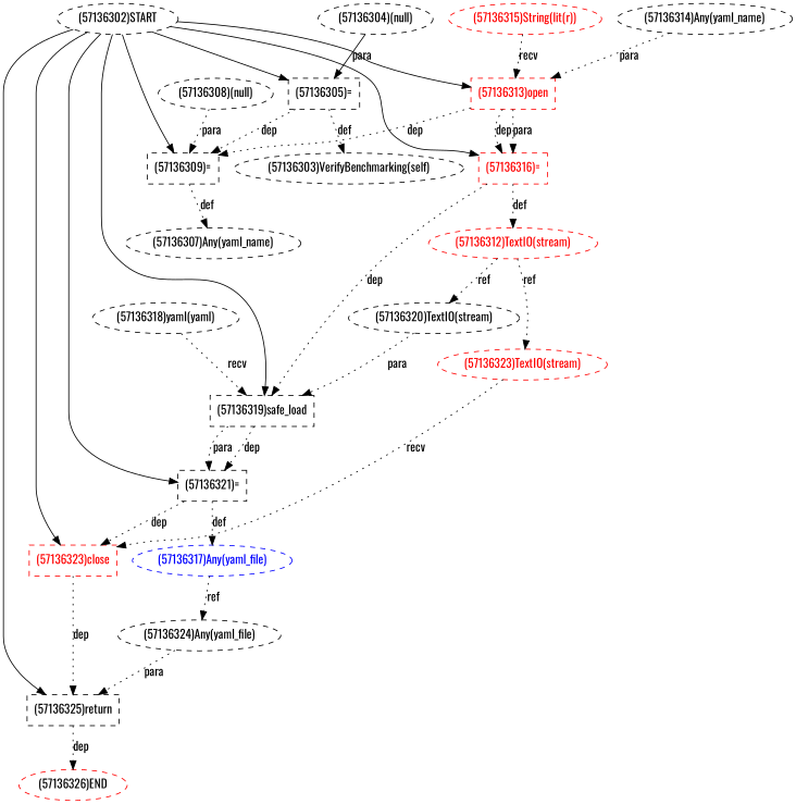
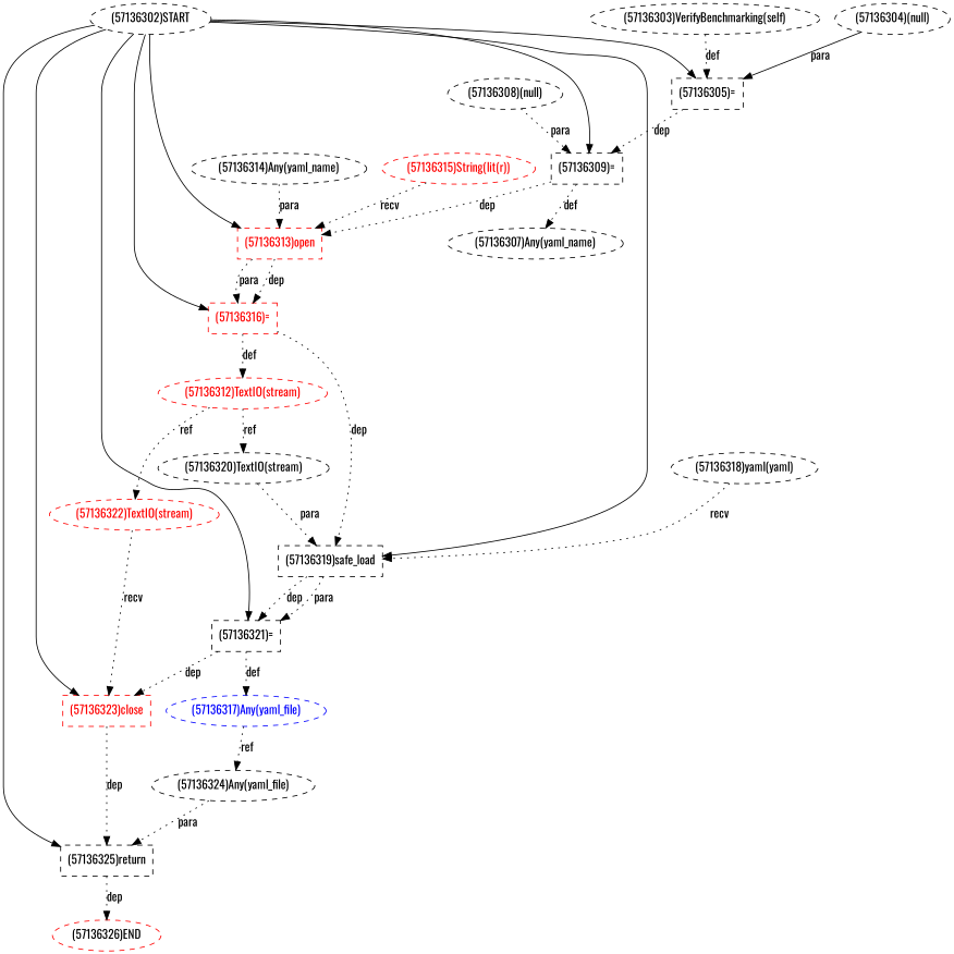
  digraph {
    fontname=Oswald
    node [fontname=Oswald shape=ellipse style=dashed]
    edge [fontname=Oswald style=dotted]
    n1 [label="(57136309)=" shape=box]
    n2 [color=red fontcolor=red label="(57136313)open" shape=box]
    n3 [label="(57136307)Any(yaml_name)"]
    n4 [color=red fontcolor=red label="(57136316)=" shape=box]
    n5 [label="(57136319)safe_load" shape=box]
    n6 [label="(57136321)=" shape=box]
    n7 [color=blue fontcolor=blue label="(57136317)Any(yaml_file)"]
    n8 [color=red fontcolor=red label="(57136323)close" shape=box]
    n9 [label="(57136324)Any(yaml_file)"]
    n10 [label="(57136325)return" shape=box]
    n11 [color=red fontcolor=red label="(57136312)TextIO(stream)"]
    n12 [label="(57136302)START" shape=""]
    n13 [label="(57136305)=" shape=box]
    n14 [label="(57136303)VerifyBenchmarking(self)"]
    n15 [color=red label="(57136326)END" shape=""]
-   n16 [color=red fontcolor=red label="(57136323)TextIO(stream)"]
+   n16 [color=red fontcolor=red label="(57136322)TextIO(stream)"]
    n17 [label="(57136318)yaml(yaml)"]
    n18 [label="(57136320)TextIO(stream)"]
    n19 [label="(57136308)(null)"]
    n20 [label="(57136314)Any(yaml_name)"]
    n21 [label="(57136304)(null)"]
    n22 [color=red fontcolor=red label="(57136315)String(lit(r))"]
-   n2 -> n1 [label=dep]
+   n1 -> n2 [label=dep]
    n1 -> n3 [label=def]
    n2 -> n4 [label=dep]
    n2 -> n4 [label=para]
    n4 -> n5 [label=dep]
    n4 -> n11 [label=def]
    n5 -> n6 [label=dep]
    n5 -> n6 [label=para]
    n6 -> n7 [label=def]
    n6 -> n8 [label=dep]
    n7 -> n9 [label=ref]
    n8 -> n10 [label=dep]
    n9 -> n10 [label=para]
    n10 -> n15 [label=dep]
    n11 -> n16 [label=ref]
    n11 -> n18 [label=ref]
    n12 -> n1 [style=solid]
    n12 -> n2 [style=solid]
    n12 -> n4 [style=solid]
    n12 -> n5 [style=solid]
    n12 -> n6 [style=solid]
    n12 -> n8 [style=solid]
    n12 -> n10 [style=solid]
    n12 -> n13 [style=solid]
    n13 -> n1 [label=dep]
-   n13 -> n14 [label=def]
+   n14 -> n13 [label=def]
    n16 -> n8 [label=recv]
    n17 -> n5 [label=recv]
    n18 -> n5 [label=para]
    n19 -> n1 [label=para]
    n20 -> n2 [label=para]
    n21 -> n13 [label=para style=solid]
    n22 -> n2 [label=recv]
  }
